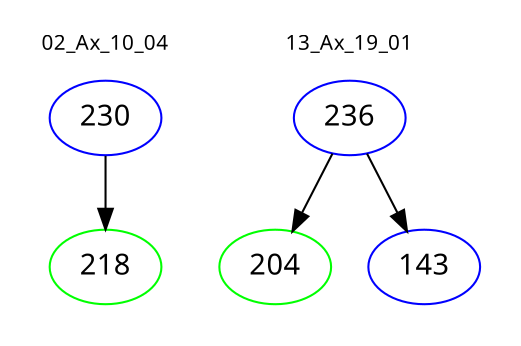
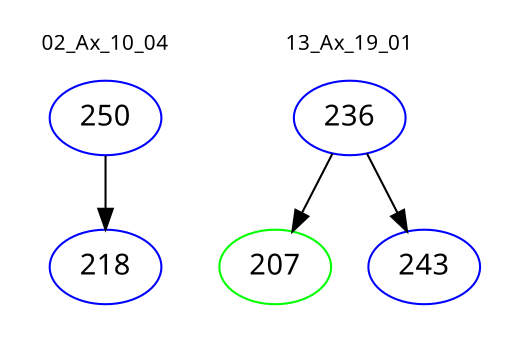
  digraph {
    fontname="Noto Sans"
    node [color=blue fontname="Noto Sans"]
    edge [color=black fontname="Noto Sans"]
-   n1 [label=230]
-   n2 [color=green label=218]
+   n1 [label=250]
+   n2 [label=218]
    n3 [label=236]
-   n4 [color=green label=204]
-   n5 [label=143]
+   n4 [color=green label=207]
+   n5 [label=243]
    subgraph cluster_1 {
      color=white
      fontsize=10
      label="02_Ax_10_04"
      n1
      n2
    }
    subgraph cluster_2 {
      color=white
      fontsize=10
      label="13_Ax_19_01"
      n3
      n4
      n5
    }
    n1 -> n2
    n3 -> n4
    n3 -> n5
  }
